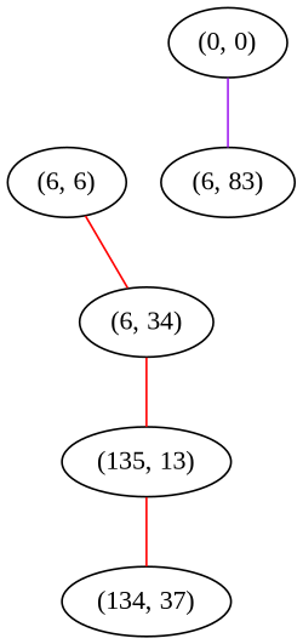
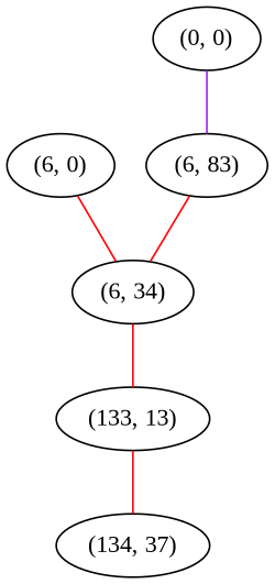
  graph {
    fontname="Liberation Serif"
    node [fontname="Liberation Serif"]
    edge [color=red fontname="Liberation Serif" weight=1]
    "(6, 83)"
    "(6, 34)"
-   "(135, 13)"
+   "(135, 13)" [label="(133, 13)"]
    "(0, 0)"
-   "(6, 6)"
+   "(6, 6)" [label="(6, 0)"]
    "(134, 37)"
+   "(6, 83)" -- "(6, 34)"
    "(6, 34)" -- "(135, 13)"
    "(135, 13)" -- "(134, 37)"
    "(0, 0)" -- "(6, 83)" [color=purple weight=4]
    "(6, 6)" -- "(6, 34)"
  }
